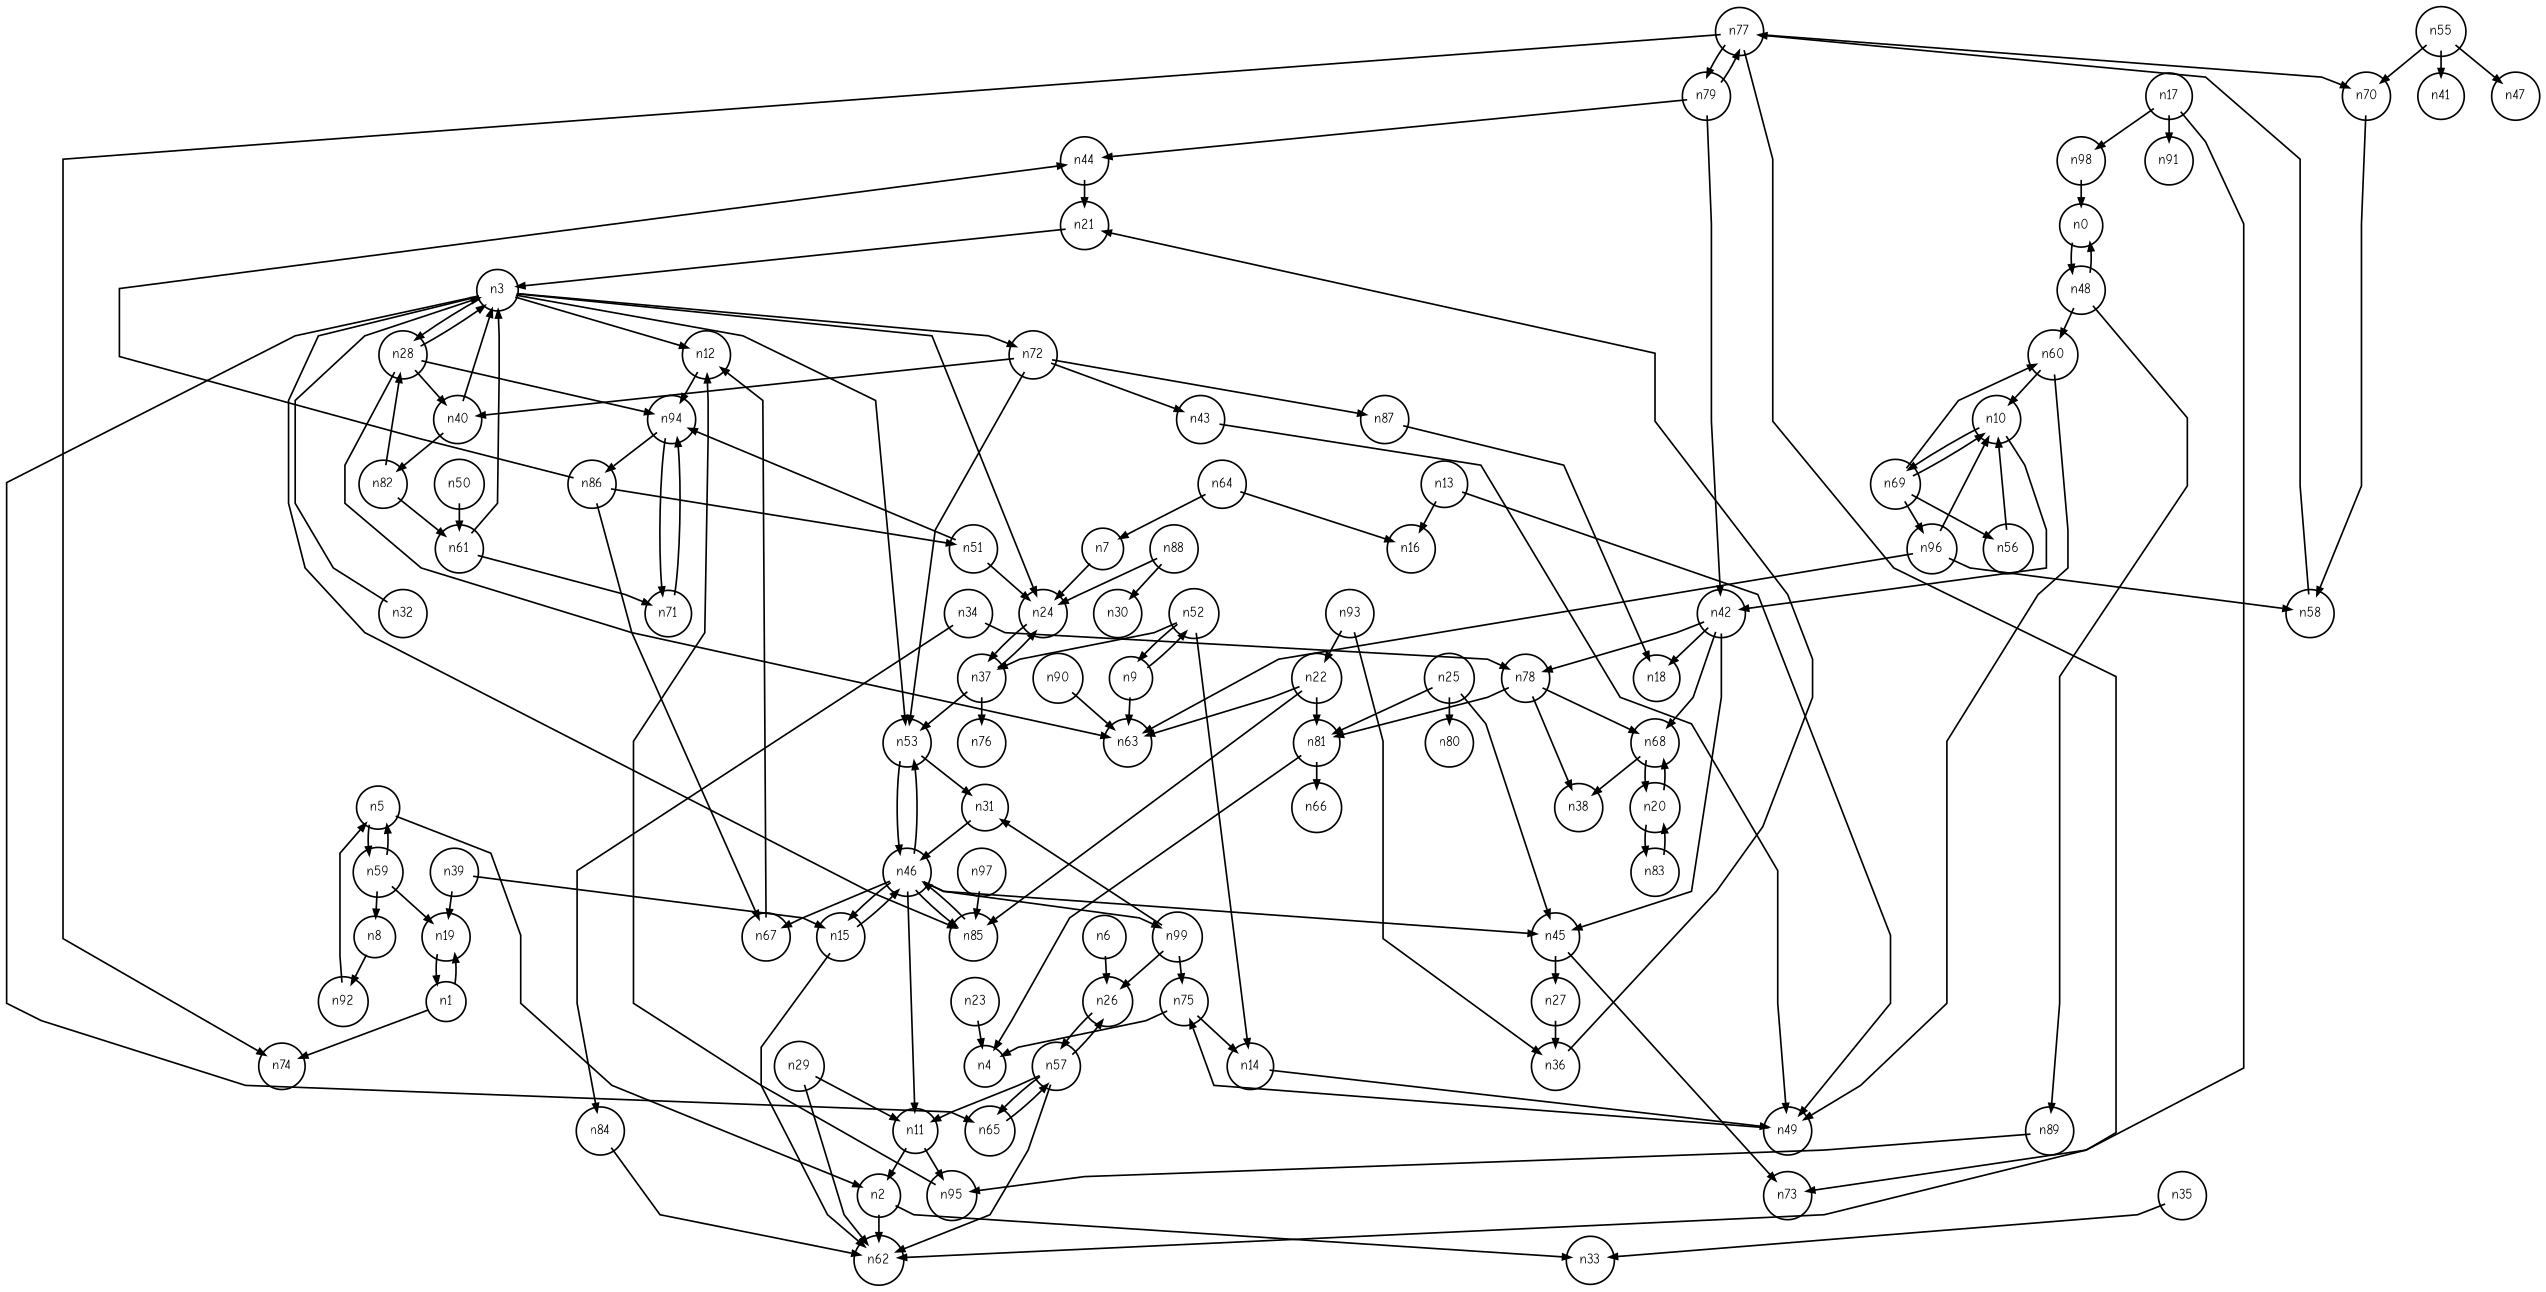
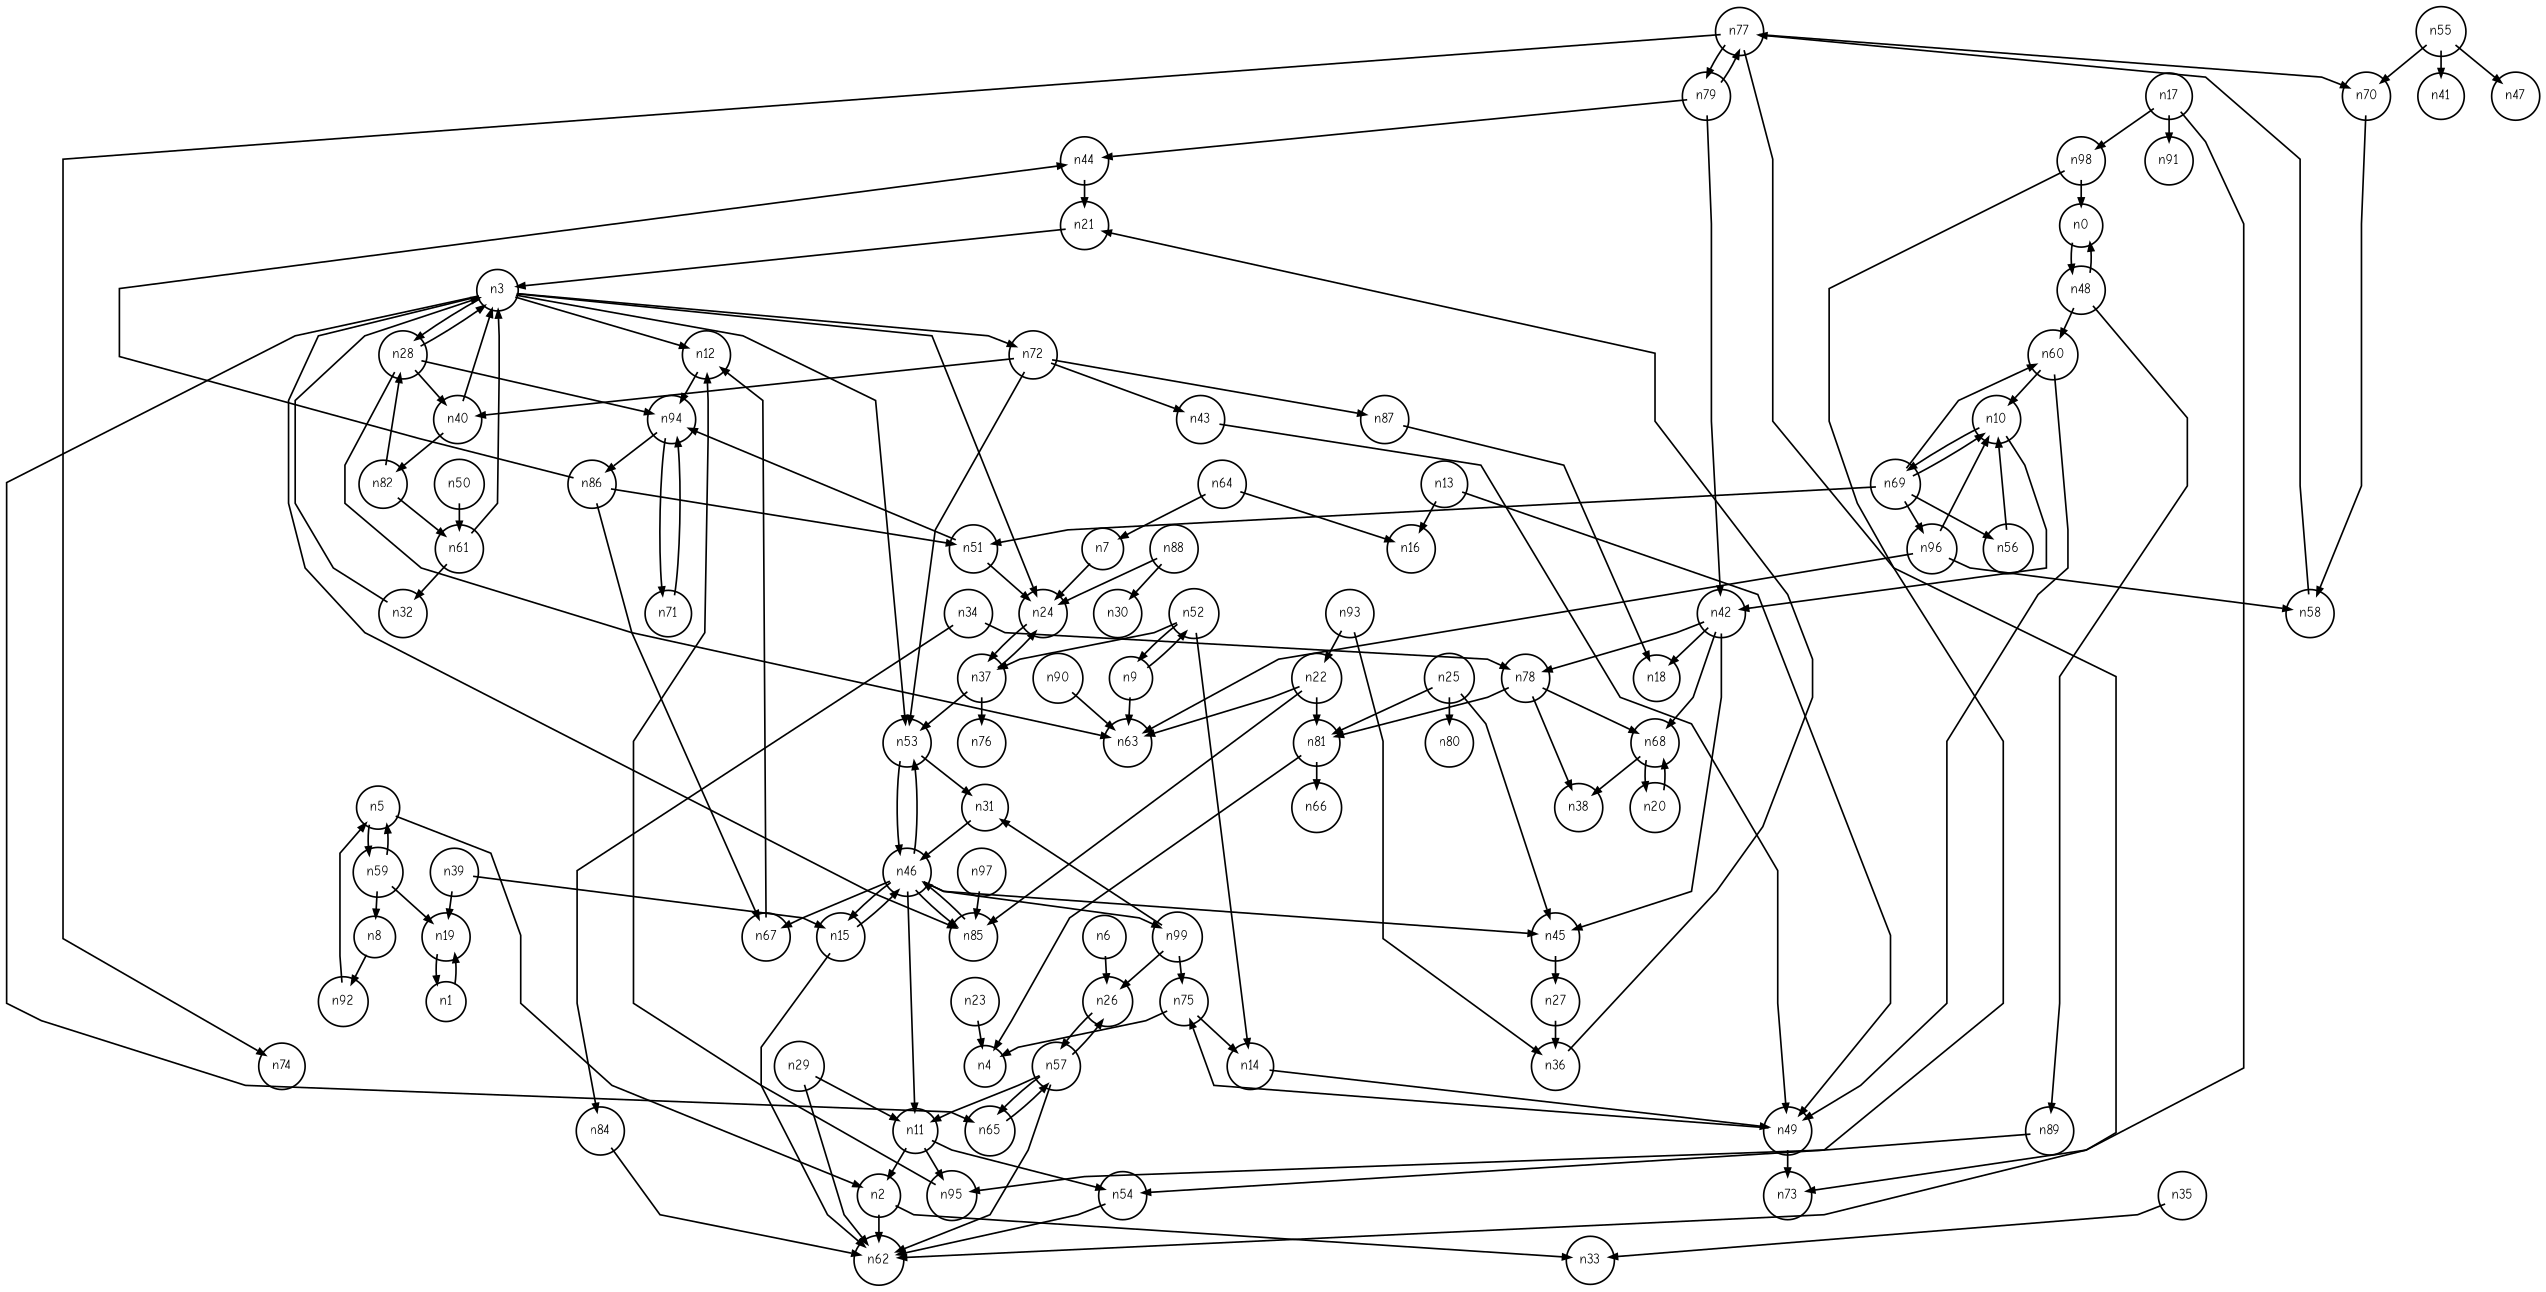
  digraph {
    fontname="Comic Neue"
    fontsize=8
    nodesep=0.22
    nodesize=0.32
    ranksep=0.22
    splines=polyline
    node [fixedsize=shape fontname="Comic Neue" fontsize=8 shape=circle]
    edge [arrowsize=0.5 fontname="Comic Neue"]
    n19 [width=0.32]
    n1 [width=0.32]
    n74 [width=0.32]
    n2 [width=0.32]
    n33 [width=0.32]
    n62 [width=0.32]
    n12 [width=0.32]
    n94 [width=0.32]
    n71 [width=0.32]
    n86 [width=0.32]
    n67 [width=0.32]
    n51 [width=0.32]
    n44 [width=0.32]
    n3 [width=0.32]
    n24 [width=0.32]
    n28 [width=0.32]
    n53 [width=0.32]
    n65 [width=0.32]
    n72 [width=0.32]
    n85 [width=0.32]
    n37 [width=0.32]
    n40 [width=0.32]
    n63 [width=0.32]
    n31 [width=0.32]
    n46 [width=0.32]
    n57 [width=0.32]
    n43 [width=0.32]
    n87 [width=0.32]
    n76 [width=0.32]
    n82 [width=0.32]
    n45 [width=0.32]
    n11 [width=0.32]
    n15 [width=0.32]
    n99 [width=0.32]
    n26 [width=0.32]
    n49 [width=0.32]
    n18 [width=0.32]
    n61 [width=0.32]
    n27 [width=0.32]
+   n54 [width=0.32]
    n95 [width=0.32]
    n75 [width=0.32]
    n73 [width=0.32]
    n5 [width=0.32]
    n59 [width=0.32]
    n8 [width=0.32]
    n92 [width=0.32]
    n6 [width=0.32]
    n7 [width=0.32]
    n9 [width=0.32]
    n52 [width=0.32]
    n14 [width=0.32]
    n42 [width=0.32]
    n68 [width=0.32]
    n78 [width=0.32]
    n38 [width=0.32]
    n20 [width=0.32]
    n81 [width=0.32]
    n36 [width=0.32]
-   n83 [width=0.32]
    n4 [width=0.32]
    n66 [width=0.32]
    n10 [width=0.32]
    n69 [width=0.32]
    n56 [width=0.32]
    n60 [width=0.32]
    n96 [width=0.32]
    n58 [width=0.32]
    n77 [width=0.32]
    n13 [width=0.32]
    n16 [width=0.32]
    n17 [width=0.32]
    n91 [width=0.32]
    n98 [width=0.32]
    n0 [width=0.32]
    n48 [width=0.32]
    n89 [width=0.32]
    n22 [width=0.32]
    n23 [width=0.32]
    n21 [width=0.32]
    n25 [width=0.32]
    n80 [width=0.32]
    n32 [width=0.32]
    n29 [width=0.32]
    n34 [width=0.32]
    n84 [width=0.32]
    n35 [width=0.32]
    n39 [width=0.32]
    n50 [width=0.32]
    n55 [width=0.32]
    n41 [width=0.32]
    n47 [width=0.32]
    n70 [width=0.32]
    n79 [width=0.32]
    n64 [width=0.32]
    n88 [width=0.32]
    n30 [width=0.32]
    n90 [width=0.32]
    n93 [width=0.32]
    n97 [width=0.32]
    n19 -> n1
    n1 -> n19
-   n1 -> n74
    n2 -> n33
    n2 -> n62
    n12 -> n94
    n94 -> n71
    n94 -> n86
    n71 -> n94
    n86 -> n67
    n86 -> n51
    n86 -> n44
    n67 -> n12
    n51 -> n94
    n51 -> n24
    n44 -> n21
    n3 -> n12
    n3 -> n24
    n3 -> n28
    n3 -> n53
    n3 -> n65
    n3 -> n72
    n3 -> n85
    n24 -> n37
    n28 -> n94
    n28 -> n3
    n28 -> n40
    n28 -> n63
    n53 -> n31
    n53 -> n46
    n65 -> n57
    n72 -> n53
    n72 -> n40
    n72 -> n43
    n72 -> n87
    n85 -> n46
    n37 -> n24
    n37 -> n53
    n37 -> n76
    n40 -> n3
    n40 -> n82
    n31 -> n46
    n46 -> n67
    n46 -> n53
    n46 -> n85
    n46 -> n45
    n46 -> n11
    n46 -> n15
    n46 -> n99
    n57 -> n62
    n57 -> n65
    n57 -> n11
    n57 -> n26
    n43 -> n49
    n87 -> n18
    n82 -> n28
    n82 -> n61
    n45 -> n27
    n11 -> n2
+   n11 -> n54
    n11 -> n95
    n15 -> n62
    n15 -> n46
    n99 -> n31
    n99 -> n26
    n99 -> n75
    n26 -> n57
    n49 -> n75
-   n45 -> n73
+   n49 -> n73
    n61 -> n3
-   n61 -> n71
+   n61 -> n32
    n27 -> n36
+   n54 -> n62
    n95 -> n12
    n75 -> n14
    n75 -> n4
    n5 -> n2
    n5 -> n59
    n59 -> n19
    n59 -> n5
    n59 -> n8
    n8 -> n92
    n92 -> n5
    n6 -> n26
    n7 -> n24
    n9 -> n63
    n9 -> n52
    n52 -> n37
    n52 -> n9
    n52 -> n14
    n14 -> n49
    n42 -> n45
    n42 -> n18
    n42 -> n68
    n42 -> n78
    n68 -> n38
    n68 -> n20
    n78 -> n68
    n78 -> n38
    n78 -> n81
    n20 -> n68
-   n20 -> n83
    n81 -> n4
    n81 -> n66
    n36 -> n21
-   n83 -> n20
    n10 -> n42
    n10 -> n69
+   n69 -> n51
    n69 -> n10
    n69 -> n56
    n69 -> n60
    n69 -> n96
    n56 -> n10
    n60 -> n49
    n60 -> n10
    n96 -> n63
    n96 -> n10
    n96 -> n58
    n58 -> n77
    n77 -> n74
    n77 -> n62
    n77 -> n70
    n77 -> n79
    n13 -> n49
    n13 -> n16
    n17 -> n73
    n17 -> n91
    n17 -> n98
+   n98 -> n54
    n98 -> n0
    n0 -> n48
    n48 -> n60
    n48 -> n0
    n48 -> n89
    n89 -> n95
    n22 -> n85
    n22 -> n63
    n22 -> n81
    n23 -> n4
    n21 -> n3
    n25 -> n45
    n25 -> n81
    n25 -> n80
    n32 -> n3
    n29 -> n62
    n29 -> n11
    n34 -> n78
    n34 -> n84
    n84 -> n62
    n35 -> n33
    n39 -> n19
    n39 -> n15
    n50 -> n61
    n55 -> n41
    n55 -> n47
    n55 -> n70
    n70 -> n58
    n79 -> n44
    n79 -> n42
    n79 -> n77
    n64 -> n7
    n64 -> n16
    n88 -> n24
    n88 -> n30
    n90 -> n63
    n93 -> n36
    n93 -> n22
    n97 -> n85
  }
